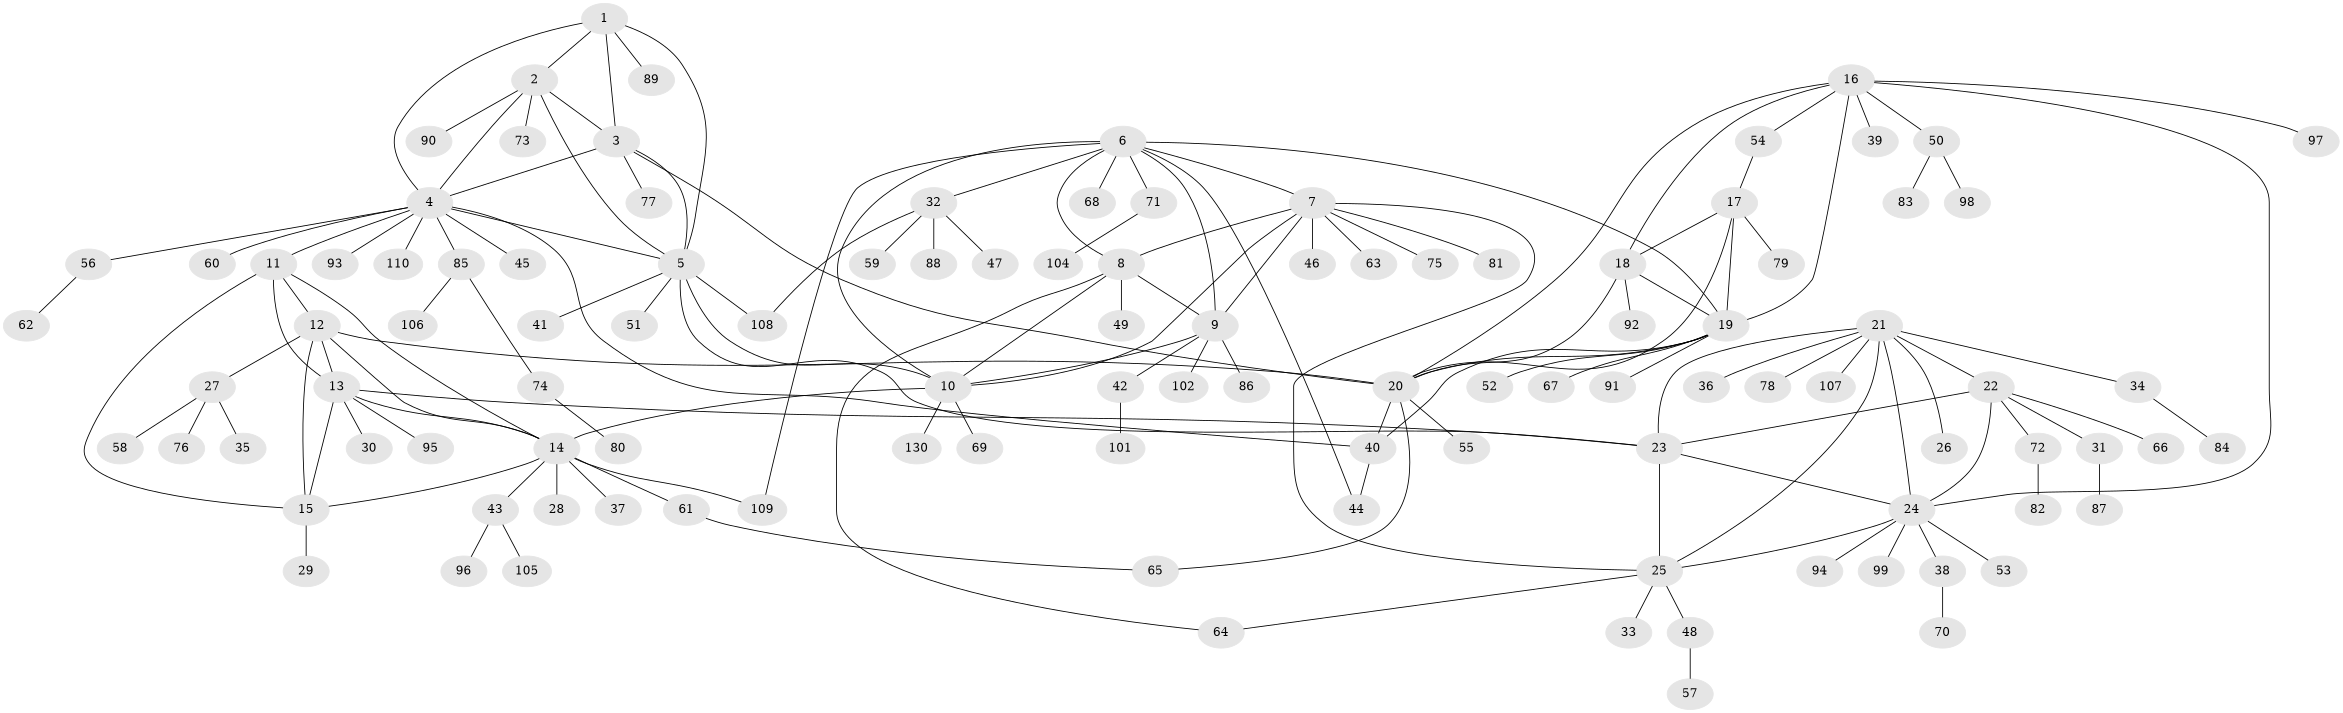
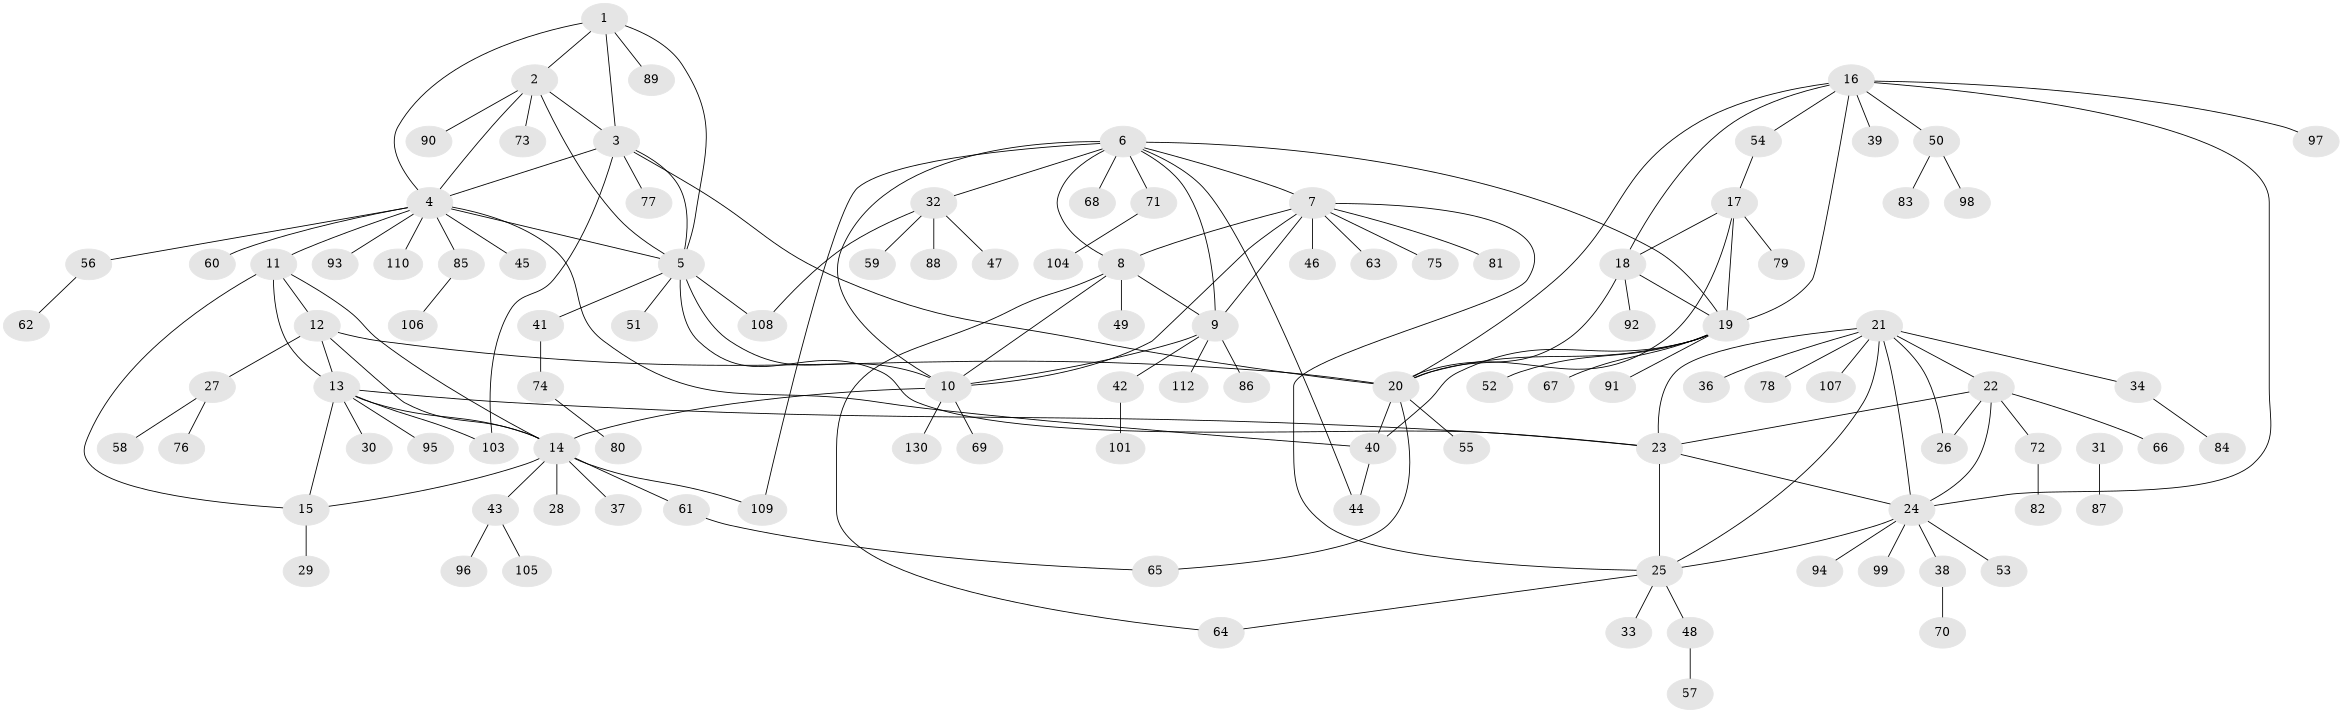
  graph {
    node [color=gray90 style=filled]
    1
    2
    3
    4
    5
    89
    73
    90
    20
    77
+   103
    11
    40
    45
    56
    60
    85
    93
    110
    10
    23
    41
    51
    108
    55
    65
    14
    12
    13
    15
    44
    62
    106
    69
    n35 [label=130]
    25
    24
    74
    6
    7
    8
    9
    19
    32
    68
    71
    109
    46
    63
    75
    81
    49
    64
    42
    86
-   102
+   102 [label=112]
    52
    67
    91
    47
    59
    88
    104
    33
    48
    101
    28
    37
    43
    61
    27
    30
    95
    29
-   35
    58
    76
    96
    105
    16
    18
    39
    50
    54
    97
    17
    79
    92
    38
    53
    94
    99
    83
    98
    21
    22
    26
    34
    36
    78
    107
    31
    66
    72
    84
    87
    82
    70
    57
    80
    1 -- 2
    1 -- 3
    1 -- 4
    1 -- 5
    1 -- 89
    2 -- 3
    2 -- 4
    2 -- 5
    2 -- 73
    2 -- 90
    3 -- 4
    3 -- 5
    3 -- 20
    3 -- 77
+   3 -- 103
    4 -- 5
    4 -- 11
    4 -- 40
    4 -- 45
    4 -- 56
    4 -- 60
    4 -- 85
    4 -- 93
    4 -- 110
    5 -- 10
    5 -- 23
    5 -- 41
    5 -- 51
    5 -- 108
    20 -- 40
    20 -- 55
    20 -- 65
    11 -- 14
    11 -- 12
    11 -- 13
    11 -- 15
    40 -- 44
    56 -- 62
    85 -- 106
    10 -- 14
    10 -- 69
    10 -- n35
    23 -- 25
    23 -- 24
-   85 -- 74
+   41 -- 74
    14 -- 15
    14 -- 109
    14 -- 28
    14 -- 37
    14 -- 43
    14 -- 61
    12 -- 20
    12 -- 14
    12 -- 13
-   12 -- 15
    12 -- 27
+   13 -- 103
    13 -- 23
    13 -- 14
    13 -- 15
    13 -- 30
    13 -- 95
    15 -- 29
    25 -- 64
    25 -- 33
    25 -- 48
    24 -- 25
    24 -- 38
    24 -- 53
    24 -- 94
    24 -- 99
    74 -- 80
    6 -- 10
    6 -- 44
    6 -- 7
    6 -- 8
    6 -- 9
    6 -- 19
    6 -- 32
    6 -- 68
    6 -- 71
    6 -- 109
    7 -- 10
    7 -- 25
    7 -- 8
    7 -- 9
    7 -- 46
    7 -- 63
    7 -- 75
    7 -- 81
    8 -- 10
    8 -- 9
    8 -- 49
    8 -- 64
    9 -- 10
    9 -- 42
    9 -- 86
    9 -- 102
    19 -- 20
    19 -- 40
    19 -- 52
    19 -- 67
    19 -- 91
    32 -- 108
    32 -- 47
    32 -- 59
    32 -- 88
    71 -- 104
    42 -- 101
    48 -- 57
    43 -- 96
    43 -- 105
    61 -- 65
-   27 -- 35
    27 -- 58
    27 -- 76
    16 -- 20
    16 -- 24
    16 -- 19
    16 -- 18
    16 -- 39
    16 -- 50
    16 -- 54
    16 -- 97
    18 -- 20
    18 -- 19
    18 -- 92
    50 -- 83
    50 -- 98
    54 -- 17
    17 -- 20
    17 -- 19
    17 -- 18
    17 -- 79
    38 -- 70
    21 -- 23
    21 -- 25
    21 -- 24
    21 -- 22
    21 -- 26
    21 -- 34
    21 -- 36
    21 -- 78
    21 -- 107
    22 -- 23
    22 -- 24
-   22 -- 31
+   22 -- 26
    22 -- 66
    22 -- 72
    34 -- 84
    31 -- 87
    72 -- 82
  }
